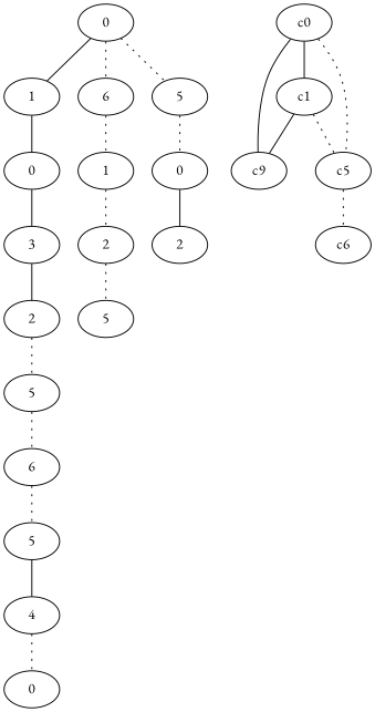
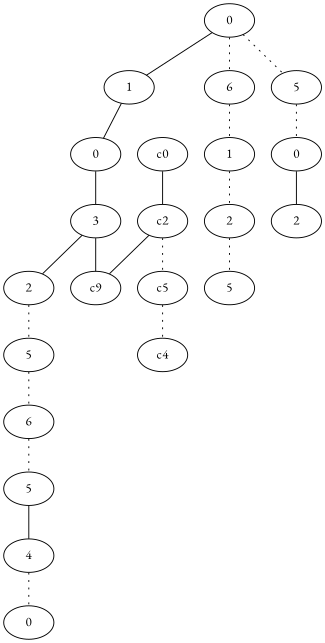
  graph {
    fontname="EB Garamond"
    node [fontname="EB Garamond"]
    edge [fontname="EB Garamond" style=dotted]
    n1 [label=0]
    n2 [label=1]
    n3 [label=6]
    n4 [label=5]
    n5 [label=0]
    n6 [label=1]
    n7 [label=0]
    n8 [label=3]
    n9 [label=2]
    n10 [label=5]
    n11 [label=6]
    n12 [label=5]
    n13 [label=4]
    n14 [label=0]
    n15 [label=2]
    n16 [label=5]
    n17 [label=2]
    c0
-   c2 [label=c1]
+   c2
    n20 [label=c9]
    c5
-   c6
+   c6 [label=c4]
    n1 -- n2 [style=""]
    n1 -- n3
    n1 -- n4
    n2 -- n5 [style=""]
    n3 -- n6
    n4 -- n7
    n5 -- n8 [style=""]
    n6 -- n15
    n7 -- n17 [style=""]
    n8 -- n9 [style=""]
    n9 -- n10
    n10 -- n11
    n11 -- n12
    n12 -- n13 [style=""]
    n13 -- n14
    n15 -- n16
    c0 -- c2 [style=""]
-   c0 -- n20 [style=""]
-   c0 -- c5
+   n8 -- n20 [style=""]
    c2 -- n20 [style=""]
    c2 -- c5
    c5 -- c6
  }
